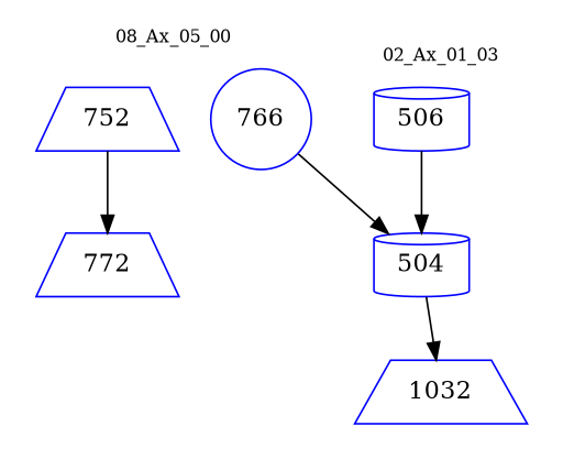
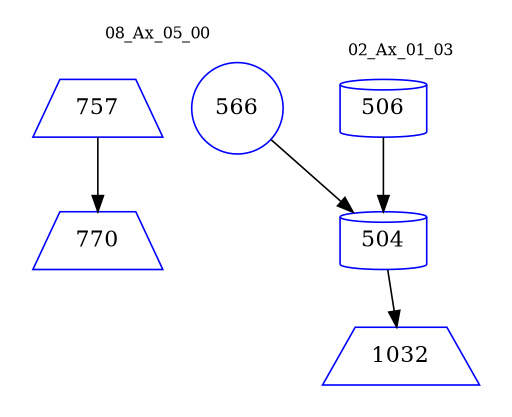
  digraph {
    node [color=blue shape=trapezium]
    edge [color=black]
-   n1 [label=766 shape=circle]
-   n2 [label=752]
-   n3 [label=772]
+   n1 [label=566 shape=circle]
+   n2 [label=757]
+   n3 [label=770]
    n4 [label=506 shape=cylinder]
    n5 [label=504 shape=cylinder]
    n6 [label=1032]
    subgraph cluster_1 {
      color=white
      fontsize=10
      label="08_Ax_05_00"
      n1
      n2
      n3
    }
    subgraph cluster_2 {
      color=white
      fontsize=10
      label="02_Ax_01_03"
      n4
      n5
      n6
    }
    n1 -> n5
    n2 -> n3
    n4 -> n5
    n5 -> n6
  }
